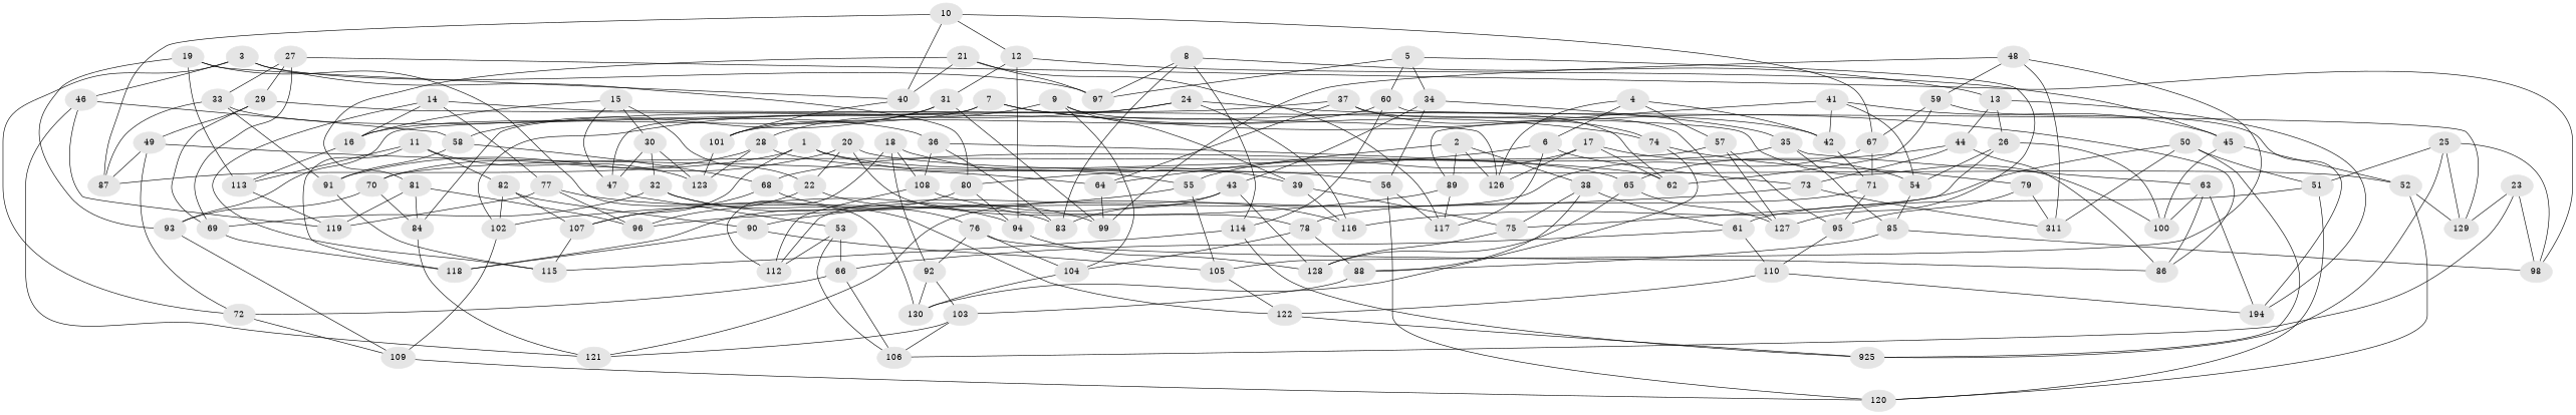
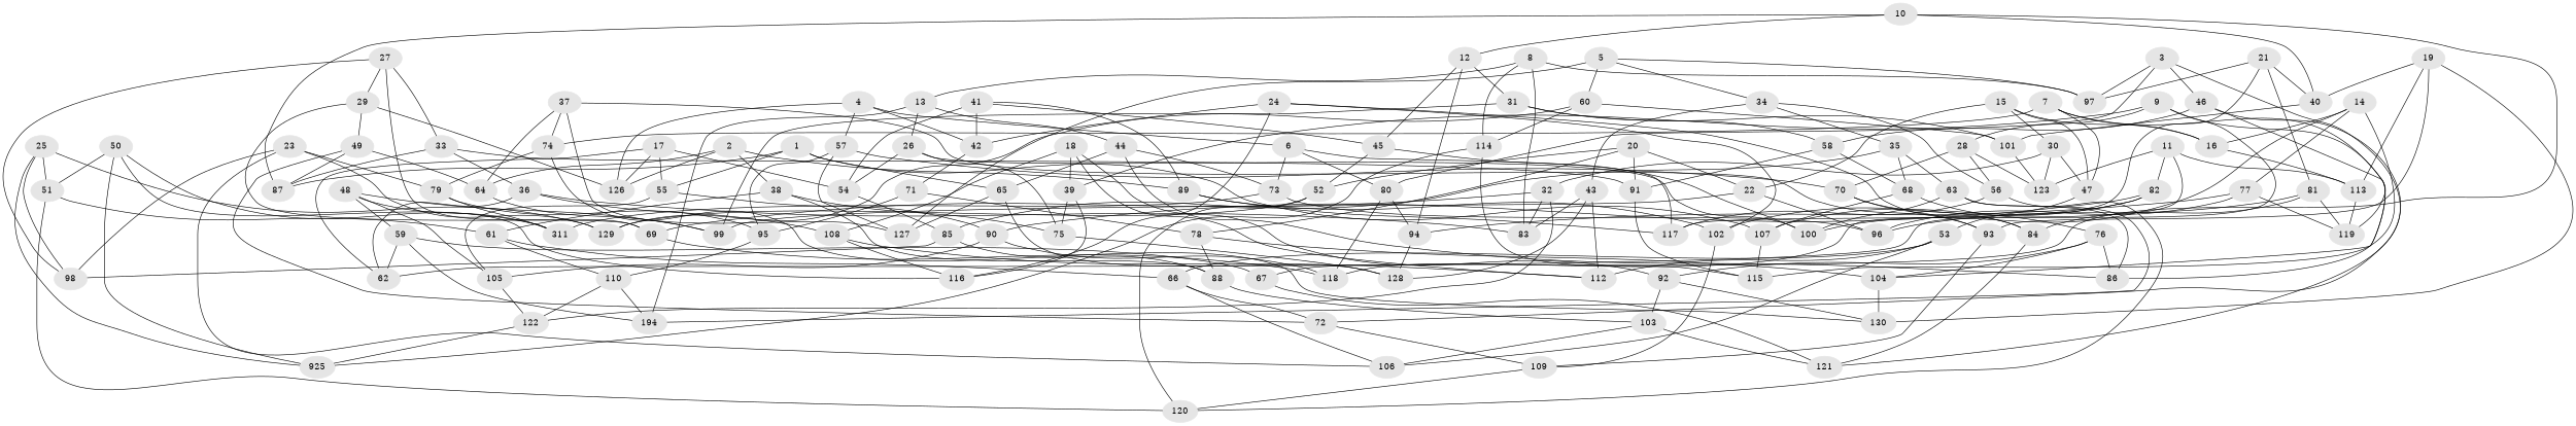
  graph {
    node [color=gray90 style=filled]
    1
    55
    65
    87
    107
    105
    90
    127
    128
    115
    2
    38
    64
    89
    126
    75
    61
    88
    99
    117
    102
    3
    46
    72
    80
    97
    58
    119
    121
    109
    118
    94
    4
    6
    42
    57
    73
    71
    70
    95
    5
    34
    60
    56
    35
    43
    114
    129
    101
    96
    n51 [label=311]
    7
    16
    47
    74
    86
    113
    53
    130
    79
    8
    13
    83
    26
    44
    n66 [label=194]
    n67 [label=925]
    9
    28
    39
    62
    104
    123
    116
    10
    12
    40
    67
    31
    45
    11
    82
    100
    52
    54
    14
    77
    15
    22
    30
    32
    17
    85
    18
    92
    108
    112
    103
    19
    93
    20
    78
    91
    120
    21
    81
    84
    23
    98
    106
    24
    25
    51
    27
    29
    33
    69
    49
    36
    122
    68
    63
    76
    37
    66
    110
    41
    48
    59
    50
    1 -- 55
    1 -- 65
    1 -- 87
    1 -- 107
    55 -- 105
    55 -- 90
    65 -- 127
    65 -- 128
    107 -- 115
    105 -- 122
    90 -- 105
    90 -- 118
    2 -- 38
    2 -- 64
    2 -- 89
    2 -- 126
    38 -- 75
    38 -- 61
    38 -- 88
    64 -- 99
    89 -- 117
    89 -- 102
    75 -- 128
    61 -- 66
    61 -- 110
    88 -- 103
    102 -- 109
    3 -- 46
    3 -- 72
    3 -- 80
    3 -- 97
    46 -- 58
    46 -- 119
    46 -- 121
    72 -- 109
    80 -- 118
    80 -- 94
    58 -- 91
    58 -- 68
    109 -- 120
    94 -- 128
    4 -- 126
    4 -- 6
    4 -- 42
    4 -- 57
    6 -- 117
    6 -- 80
    6 -- 73
    42 -- 71
    57 -- 127
    57 -- 70
    57 -- 95
    73 -- 96
    73 -- n51
    71 -- 95
    71 -- 78
    70 -- 93
    70 -- 84
    95 -- 110
    5 -- 127
    5 -- 97
    5 -- 34
    5 -- 60
    34 -- 56
    34 -- 35
    34 -- 43
    60 -- 114
    60 -- 129
    60 -- 101
    56 -- 117
    56 -- 120
    35 -- 85
    35 -- 68
    35 -- 63
    43 -- 128
    43 -- 83
    43 -- 112
    114 -- 115
    114 -- n67
    101 -- 123
    7 -- 16
    7 -- 47
    7 -- 74
    7 -- 86
    16 -- 113
    47 -- 53
    74 -- 130
    74 -- 79
    113 -- 119
    53 -- 112
    53 -- 106
    53 -- 66
    79 -- 95
    79 -- n51
    8 -- 97
    8 -- 114
    8 -- 13
    8 -- 83
    13 -- 26
    13 -- 44
    13 -- n66
    26 -- 75
    26 -- 100
    26 -- 54
    44 -- 65
    44 -- 73
    44 -- 86
    9 -- 28
    9 -- 39
    9 -- 62
    9 -- 104
    28 -- 70
    28 -- 56
    28 -- 123
    39 -- 75
    39 -- 116
    104 -- 130
    10 -- 87
    10 -- 12
    10 -- 40
    10 -- 67
    12 -- 94
    12 -- 31
    12 -- 45
    40 -- 101
    67 -- 121
-   67 -- 71
    31 -- 99
    31 -- 58
    31 -- 101
    45 -- 100
    45 -- 52
    11 -- 118
    11 -- 113
    11 -- 123
    11 -- 82
    82 -- 107
    82 -- 90
    82 -- 102
    52 -- 129
    52 -- 120
    54 -- 85
    14 -- 115
    14 -- 16
    14 -- 100
    14 -- 77
    77 -- 119
    77 -- 94
    77 -- 96
    15 -- 16
    15 -- 47
    15 -- 22
    15 -- 30
    22 -- 99
    22 -- 96
    30 -- 47
    30 -- 123
    30 -- 32
    32 -- 83
    32 -- 69
    32 -- 122
    17 -- 55
    17 -- 126
    17 -- 62
    17 -- 54
    85 -- 88
    85 -- 98
    18 -- 39
    18 -- 92
    18 -- 108
    18 -- 112
    92 -- 130
    92 -- 103
    108 -- 116
    108 -- 112
    103 -- 121
    103 -- 106
    19 -- 113
    19 -- 130
    19 -- 40
    19 -- 93
    93 -- 109
    20 -- 52
    20 -- 22
    20 -- 78
    20 -- 91
    78 -- 88
    78 -- 104
    91 -- 115
    21 -- 117
    21 -- 97
    21 -- 40
    21 -- 81
    81 -- 119
    81 -- 96
    81 -- 84
    84 -- 121
    23 -- 129
+   23 -- 79
    23 -- 98
    23 -- 106
    24 -- 102
    24 -- 42
    24 -- 116
    24 -- 84
    25 -- 129
    25 -- n67
    25 -- 98
    25 -- 51
    51 -- 61
    51 -- 120
    27 -- 98
    27 -- 29
    27 -- 33
    27 -- 69
    29 -- 126
    29 -- 69
    29 -- 49
    33 -- 87
    33 -- 91
    33 -- 36
    69 -- 118
    49 -- 87
    49 -- 64
    49 -- 72
    36 -- 83
    36 -- 62
    36 -- 108
    122 -- n67
    68 -- 107
    68 -- 76
    63 -- 86
    63 -- n66
    63 -- 100
    76 -- 86
    76 -- 104
    76 -- 92
    37 -- 127
    37 -- 64
    37 -- 74
    37 -- 93
    66 -- 72
    66 -- 106
    110 -- n66
    110 -- 122
    41 -- 89
    41 -- 42
    41 -- 45
    41 -- 54
    48 -- 105
    48 -- 99
    48 -- n51
    48 -- 59
    59 -- n66
    59 -- 62
    59 -- 67
    50 -- n51
    50 -- n67
    50 -- 116
    50 -- 51
  }
